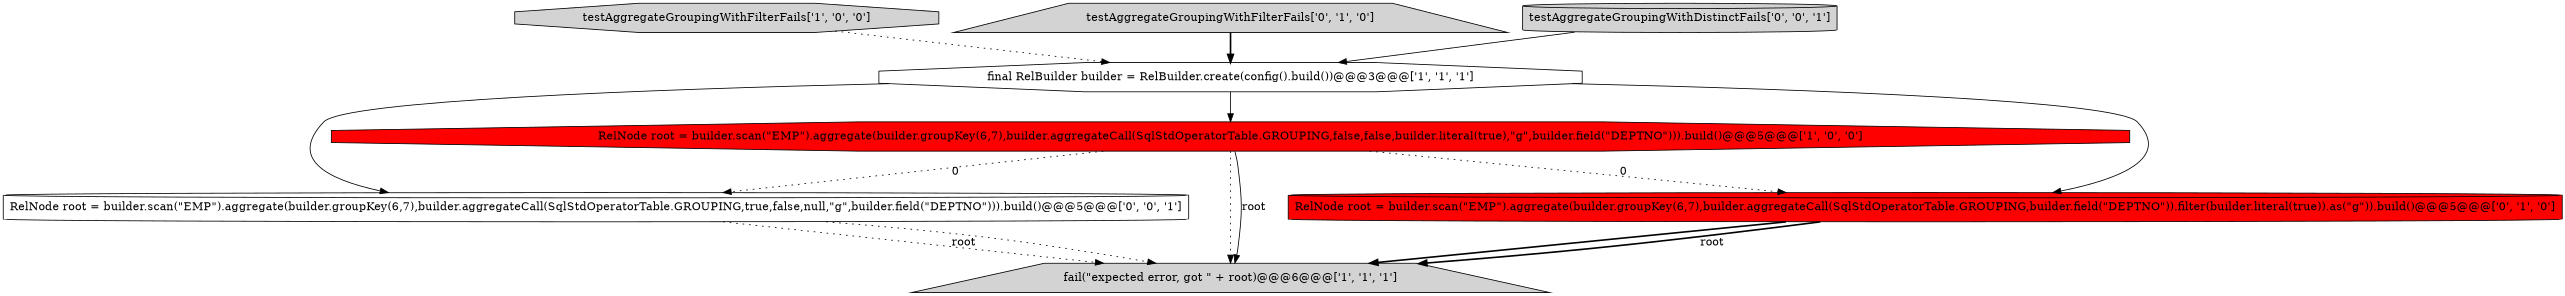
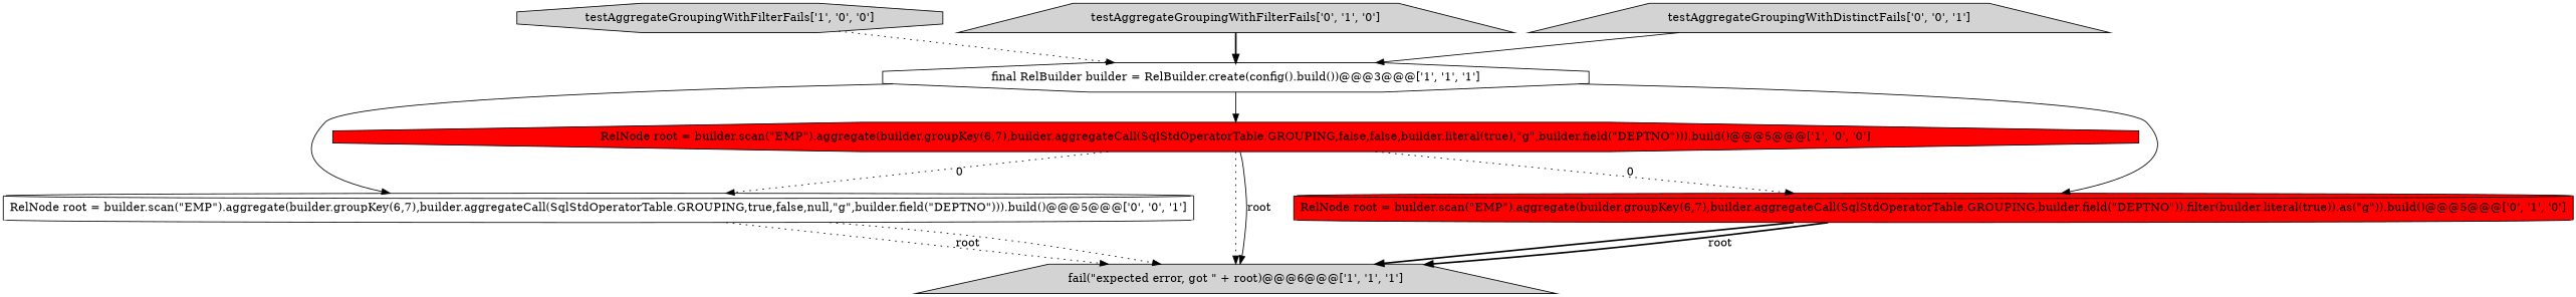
  digraph {
    node [fillcolor=lightgray shape=trapezium style=filled]
    edge [style=dotted]
    n1 [fillcolor=white label="RelNode root = builder.scan(\"EMP\").aggregate(builder.groupKey(6,7),builder.aggregateCall(SqlStdOperatorTable.GROUPING,true,false,null,\"g\",builder.field(\"DEPTNO\"))).build()@@@5@@@['0', '0', '1']" shape=cylinder]
    n2 [label="fail(\"expected error, got \" + root)@@@6@@@['1', '1', '1']"]
    n3 [fillcolor=white label="final RelBuilder builder = RelBuilder.create(config().build())@@@3@@@['1', '1', '1']" shape=octagon]
    n4 [fillcolor=red label="RelNode root = builder.scan(\"EMP\").aggregate(builder.groupKey(6,7),builder.aggregateCall(SqlStdOperatorTable.GROUPING,false,false,builder.literal(true),\"g\",builder.field(\"DEPTNO\"))).build()@@@5@@@['1', '0', '0']" shape=octagon]
    n5 [fillcolor=red label="RelNode root = builder.scan(\"EMP\").aggregate(builder.groupKey(6,7),builder.aggregateCall(SqlStdOperatorTable.GROUPING,builder.field(\"DEPTNO\")).filter(builder.literal(true)).as(\"g\")).build()@@@5@@@['0', '1', '0']" shape=cylinder]
    n6 [label="testAggregateGroupingWithFilterFails['1', '0', '0']" shape=octagon]
    n7 [label="testAggregateGroupingWithFilterFails['0', '1', '0']"]
-   n8 [label="testAggregateGroupingWithDistinctFails['0', '0', '1']" shape=cylinder]
+   n8 [label="testAggregateGroupingWithDistinctFails['0', '0', '1']"]
    n1 -> n2 [label=root]
    n1 -> n2
    n3 -> n1 [style=solid]
    n3 -> n4 [style=solid]
    n3 -> n5 [style=solid]
    n4 -> n1 [label=0]
    n4 -> n2
    n4 -> n2 [label=root style=solid]
    n4 -> n5 [label=0]
    n5 -> n2 [style=bold]
    n5 -> n2 [label=root style=bold]
    n6 -> n3
    n7 -> n3 [style=bold]
    n8 -> n3 [style=solid]
  }
